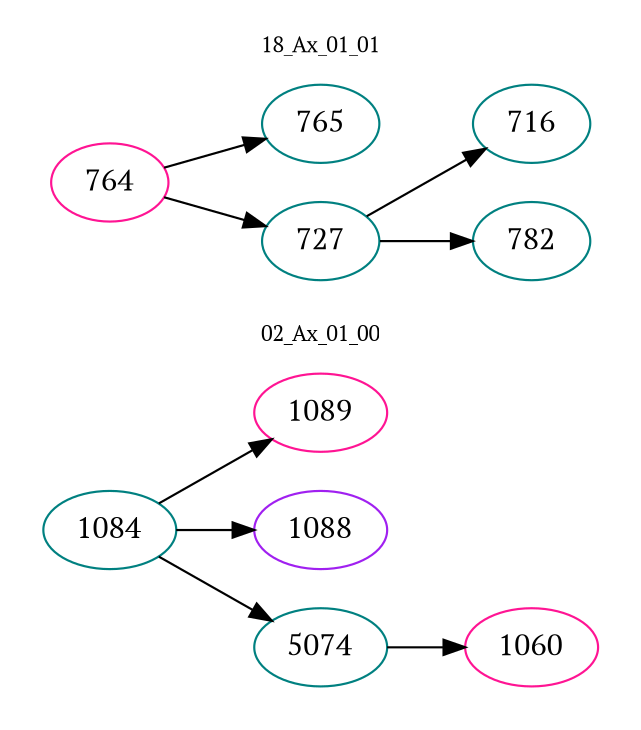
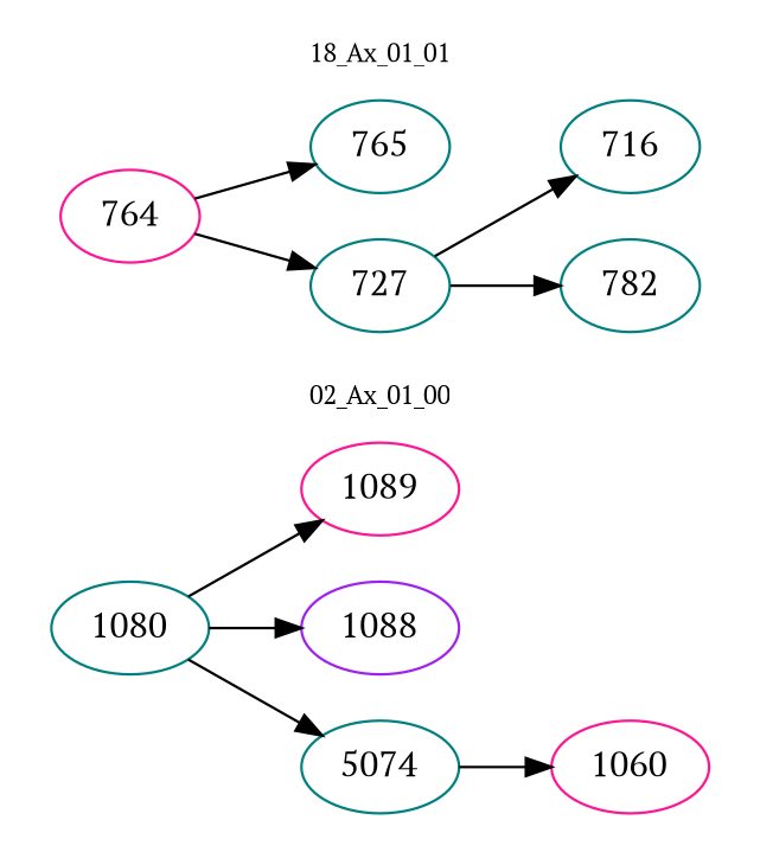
  digraph {
    fontname="PT Serif"
    rankdir=LR
    node [color=teal fontname="PT Serif"]
    edge [color=black fontname="PT Serif"]
-   n1 [label=1084]
+   n1 [label=1080]
    n2 [label=5074]
    n3 [color=purple label=1088]
    n4 [color=deeppink label=1089]
    n5 [color=deeppink label=1060]
    n6 [color=deeppink label=764]
    n7 [label=727]
    n8 [label=765]
    n9 [label=782]
    n10 [label=716]
    subgraph cluster_1 {
      color=white
      fontsize=10
      label="02_Ax_01_00"
      n1
      n2
      n3
      n4
      n5
    }
    subgraph cluster_2 {
      color=white
      fontsize=10
      label="18_Ax_01_01"
      n6
      n7
      n8
      n9
      n10
    }
    n1 -> n2
    n1 -> n3
    n1 -> n4
    n2 -> n5
    n6 -> n7
    n6 -> n8
    n7 -> n9
    n7 -> n10
  }
